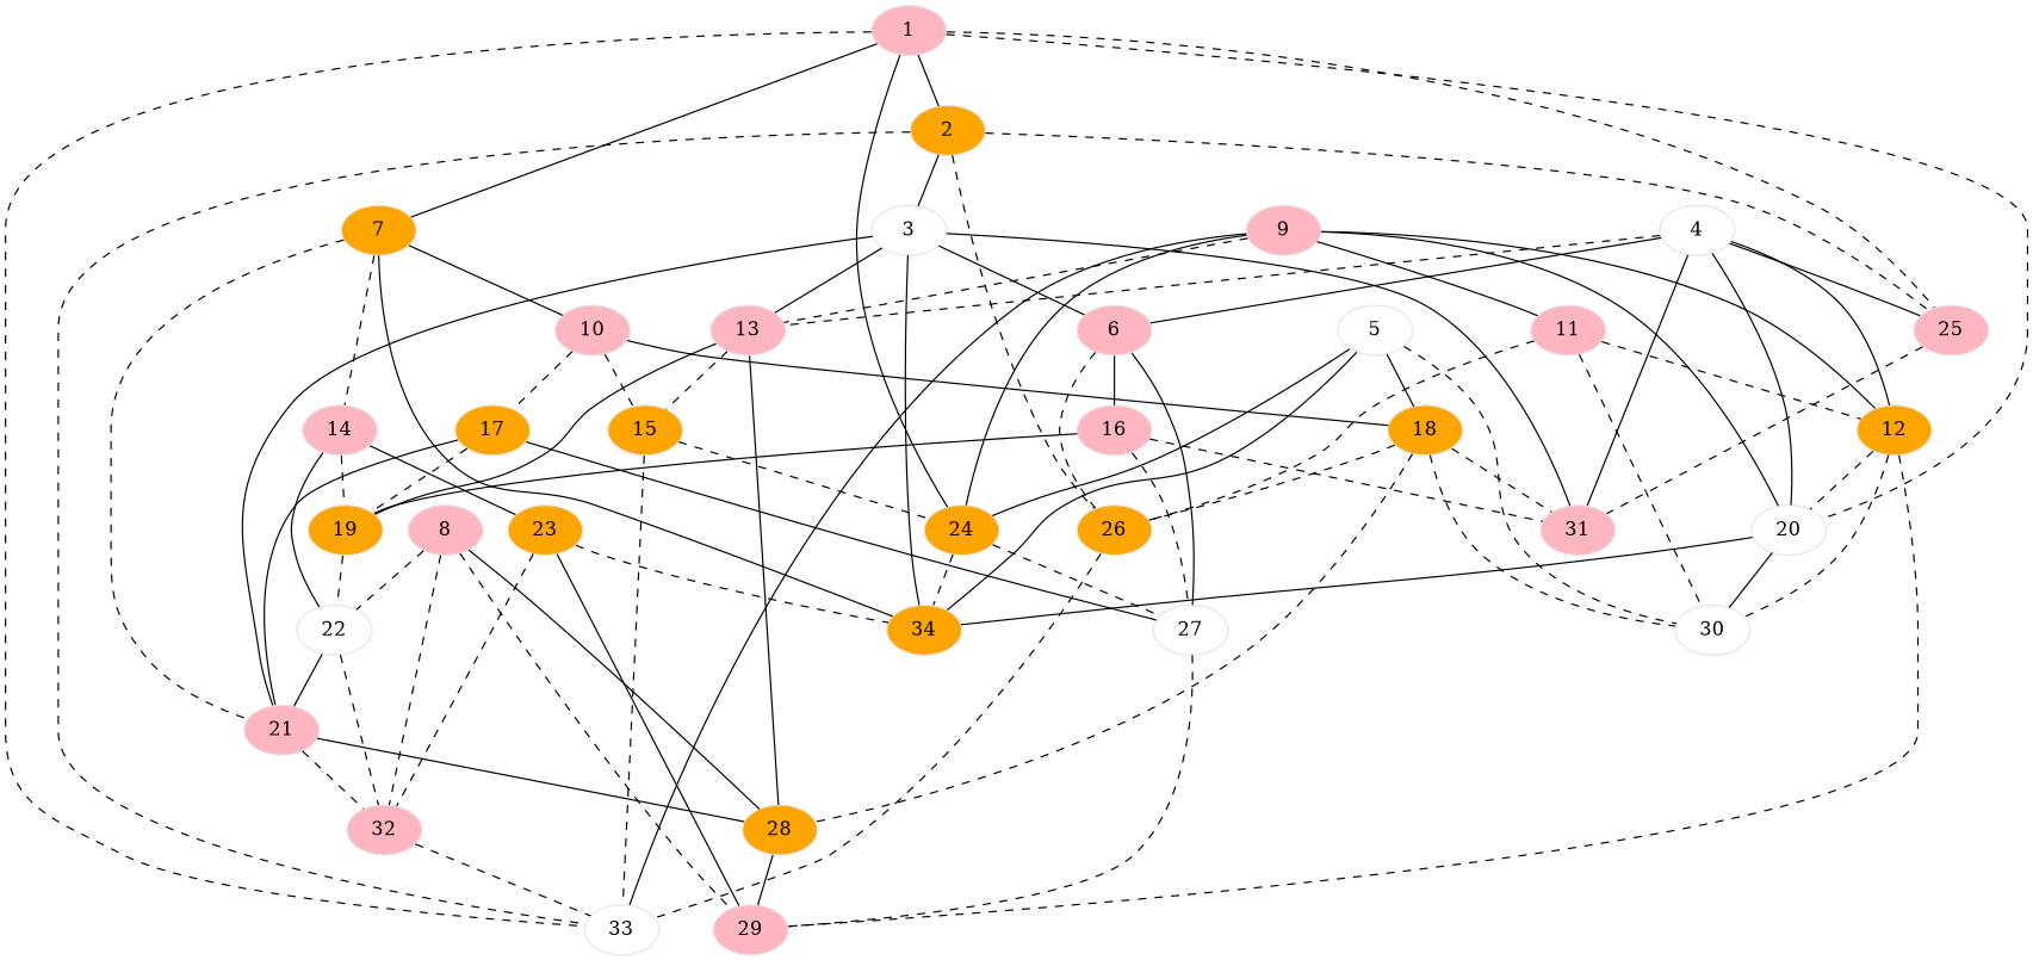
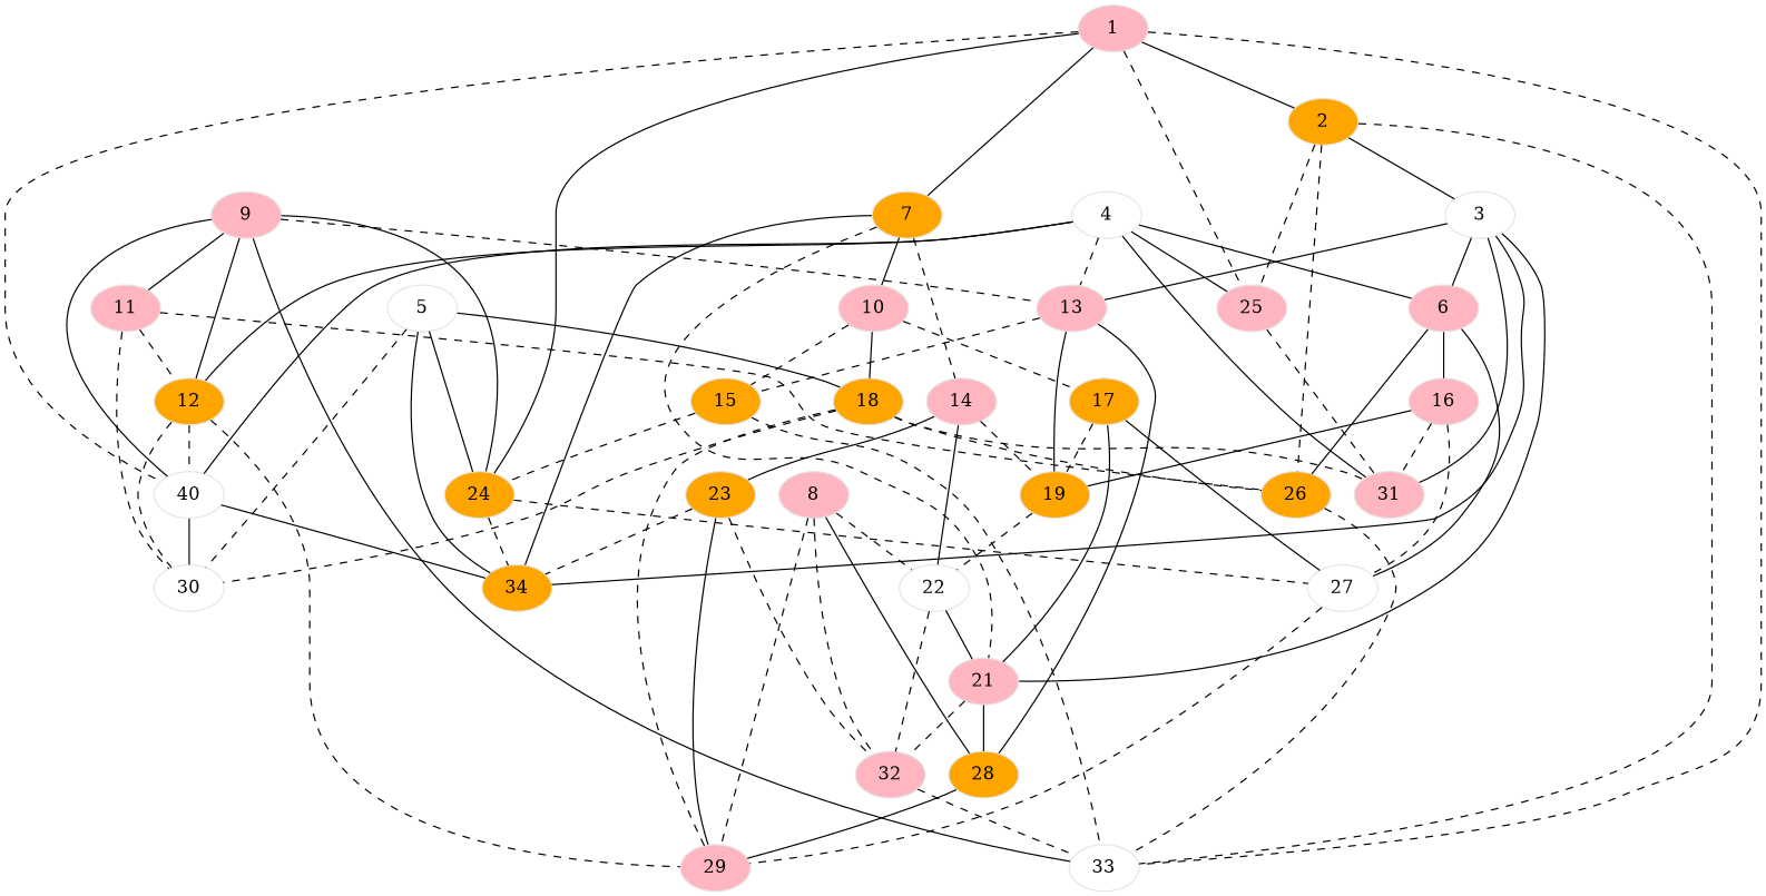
  graph {
    node [color=gray90 fillcolor=lightpink style=filled]
    edge [style=dashed weight=1.0]
    2 [fillcolor=orange]
    1
    7 [fillcolor=orange]
-   20 [fillcolor=white]
+   20 [fillcolor=white label=40]
    24 [fillcolor=orange]
    25
    33 [fillcolor=white]
    3 [fillcolor=white]
    26 [fillcolor=orange]
    21
    34 [fillcolor=orange]
    10
    14
    30 [fillcolor=white]
    27 [fillcolor=white]
    31
    6
    13
    16
    28 [fillcolor=orange]
    15 [fillcolor=orange]
    19 [fillcolor=orange]
    32
    4 [fillcolor=white]
    12 [fillcolor=orange]
    29
    5 [fillcolor=white]
    18 [fillcolor=orange]
    17 [fillcolor=orange]
    22 [fillcolor=white]
    23 [fillcolor=orange]
    8
    9
    11
    2 -- 25
    2 -- 33
    2 -- 3 [style=solid]
    2 -- 26 [weight=2.0]
    1 -- 2 [style=solid]
    1 -- 7 [style=solid]
    1 -- 20
    1 -- 24 [style=solid]
    1 -- 25
    1 -- 33
    7 -- 21
    7 -- 34 [style=solid]
    7 -- 10 [style=solid]
    7 -- 14 [weight=2.0]
    20 -- 34 [style=solid]
    20 -- 30 [style=solid]
    24 -- 34
    24 -- 27
    25 -- 31
    3 -- 21 [style=solid]
    3 -- 34 [style=solid]
    3 -- 31 [style=solid]
    3 -- 6 [style=solid]
    3 -- 13 [style=solid]
    26 -- 33
    21 -- 28 [style=solid]
    21 -- 32 [weight=2.0]
    10 -- 15 [weight=2.0]
    10 -- 18 [style=solid]
    10 -- 17 [weight=2.0]
    14 -- 19
    14 -- 22 [style=solid weight=2.0]
    14 -- 23 [style=solid]
    27 -- 29
-   6 -- 26
+   6 -- 26 [style=solid]
    6 -- 27 [style=solid]
    6 -- 16 [style=solid weight=2.0]
    13 -- 28 [style=solid]
    13 -- 15
    13 -- 19 [style=solid]
    16 -- 27 [weight=2.0]
    16 -- 31
    16 -- 19 [style=solid]
    28 -- 29 [style=solid]
    15 -- 24
    15 -- 33 [weight=2.0]
    19 -- 22
    32 -- 33
    4 -- 20 [style=solid]
    4 -- 25 [style=solid]
    4 -- 31 [style=solid]
    4 -- 6 [style=solid]
    4 -- 13
    4 -- 12 [style=solid]
    12 -- 20
    12 -- 30
    12 -- 29
    5 -- 24 [style=solid]
    5 -- 34 [style=solid]
    5 -- 30
    5 -- 18 [style=solid]
    18 -- 26
    18 -- 30
    18 -- 31
-   18 -- 28
+   18 -- 29
    17 -- 21 [style=solid]
    17 -- 27 [style=solid]
    17 -- 19 [weight=2.0]
    22 -- 21 [style=solid]
    22 -- 32
    23 -- 34
    23 -- 32
    23 -- 29 [style=solid]
    8 -- 28 [style=solid weight=2.0]
    8 -- 32
    8 -- 29 [weight=2.0]
    8 -- 22
    9 -- 20 [style=solid]
    9 -- 24 [style=solid]
    9 -- 33 [style=solid]
    9 -- 13
    9 -- 12 [style=solid]
    9 -- 11 [style=solid]
    11 -- 26
    11 -- 30
    11 -- 12
  }
